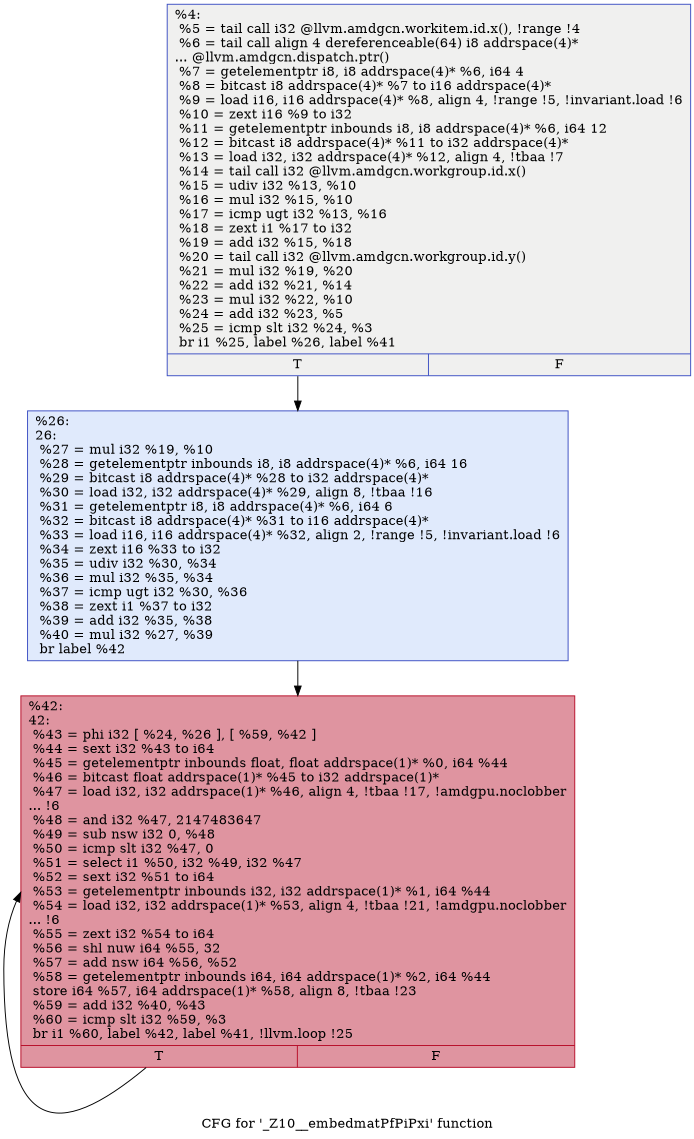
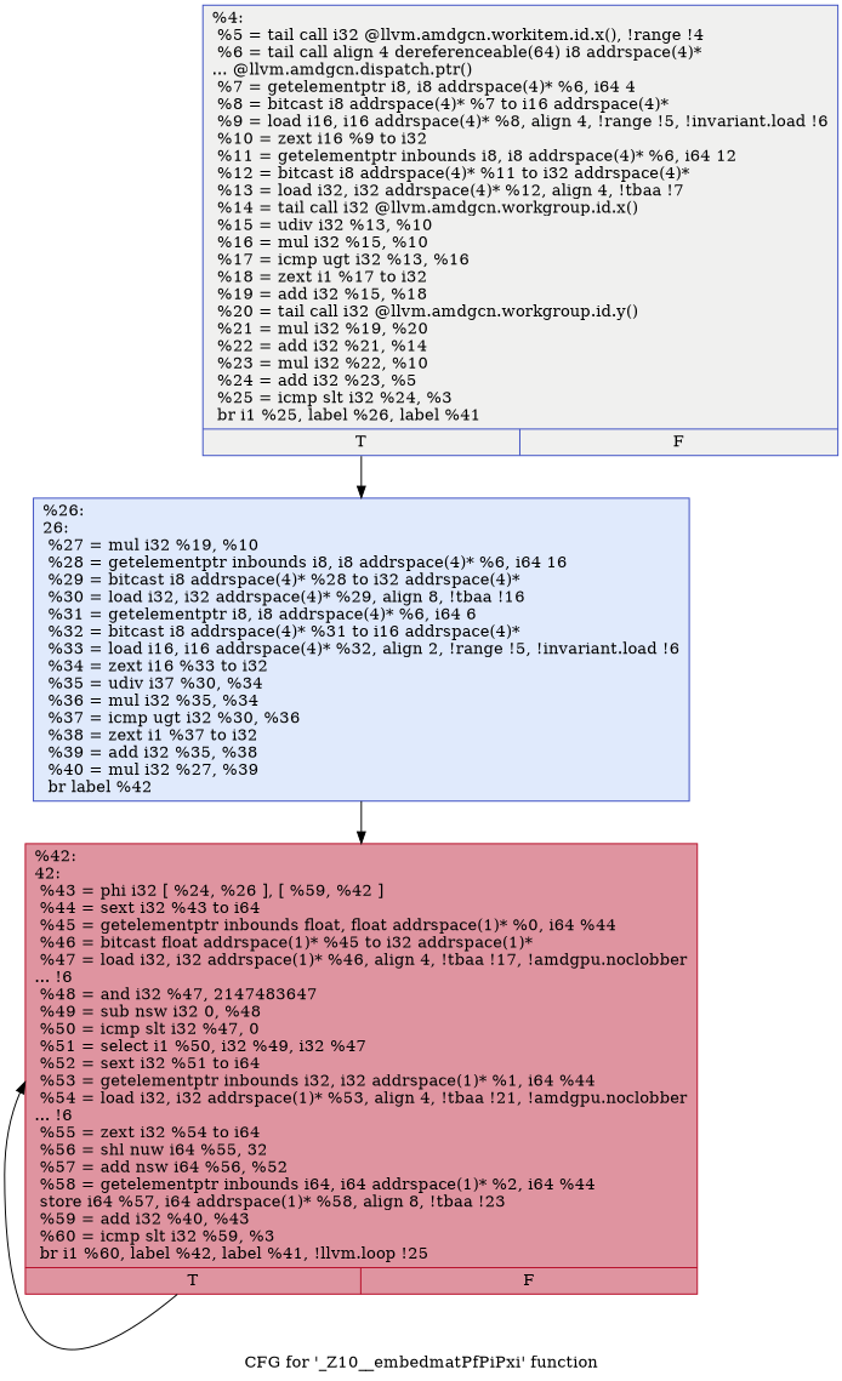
  digraph {
    label="CFG for '_Z10__embedmatPfPiPxi' function"
    node [color="#3d50c3ff" shape=record style=filled]
    edge [tailport=s0]
    n1 [fillcolor="#dedcdb70" label="{%4:\l  %5 = tail call i32 @llvm.amdgcn.workitem.id.x(), !range !4\l  %6 = tail call align 4 dereferenceable(64) i8 addrspace(4)*\l... @llvm.amdgcn.dispatch.ptr()\l  %7 = getelementptr i8, i8 addrspace(4)* %6, i64 4\l  %8 = bitcast i8 addrspace(4)* %7 to i16 addrspace(4)*\l  %9 = load i16, i16 addrspace(4)* %8, align 4, !range !5, !invariant.load !6\l  %10 = zext i16 %9 to i32\l  %11 = getelementptr inbounds i8, i8 addrspace(4)* %6, i64 12\l  %12 = bitcast i8 addrspace(4)* %11 to i32 addrspace(4)*\l  %13 = load i32, i32 addrspace(4)* %12, align 4, !tbaa !7\l  %14 = tail call i32 @llvm.amdgcn.workgroup.id.x()\l  %15 = udiv i32 %13, %10\l  %16 = mul i32 %15, %10\l  %17 = icmp ugt i32 %13, %16\l  %18 = zext i1 %17 to i32\l  %19 = add i32 %15, %18\l  %20 = tail call i32 @llvm.amdgcn.workgroup.id.y()\l  %21 = mul i32 %19, %20\l  %22 = add i32 %21, %14\l  %23 = mul i32 %22, %10\l  %24 = add i32 %23, %5\l  %25 = icmp slt i32 %24, %3\l  br i1 %25, label %26, label %41\l|{<s0>T|<s1>F}}"]
-   n2 [fillcolor="#b9d0f970" label="{%26:\l26:                                               \l  %27 = mul i32 %19, %10\l  %28 = getelementptr inbounds i8, i8 addrspace(4)* %6, i64 16\l  %29 = bitcast i8 addrspace(4)* %28 to i32 addrspace(4)*\l  %30 = load i32, i32 addrspace(4)* %29, align 8, !tbaa !16\l  %31 = getelementptr i8, i8 addrspace(4)* %6, i64 6\l  %32 = bitcast i8 addrspace(4)* %31 to i16 addrspace(4)*\l  %33 = load i16, i16 addrspace(4)* %32, align 2, !range !5, !invariant.load !6\l  %34 = zext i16 %33 to i32\l  %35 = udiv i32 %30, %34\l  %36 = mul i32 %35, %34\l  %37 = icmp ugt i32 %30, %36\l  %38 = zext i1 %37 to i32\l  %39 = add i32 %35, %38\l  %40 = mul i32 %27, %39\l  br label %42\l}"]
+   n2 [fillcolor="#b9d0f970" label="{%26:\l26:                                               \l  %27 = mul i32 %19, %10\l  %28 = getelementptr inbounds i8, i8 addrspace(4)* %6, i64 16\l  %29 = bitcast i8 addrspace(4)* %28 to i32 addrspace(4)*\l  %30 = load i32, i32 addrspace(4)* %29, align 8, !tbaa !16\l  %31 = getelementptr i8, i8 addrspace(4)* %6, i64 6\l  %32 = bitcast i8 addrspace(4)* %31 to i16 addrspace(4)*\l  %33 = load i16, i16 addrspace(4)* %32, align 2, !range !5, !invariant.load !6\l  %34 = zext i16 %33 to i32\l  %35 = udiv i37 %30, %34\l  %36 = mul i32 %35, %34\l  %37 = icmp ugt i32 %30, %36\l  %38 = zext i1 %37 to i32\l  %39 = add i32 %35, %38\l  %40 = mul i32 %27, %39\l  br label %42\l}"]
    n3 [color="#b70d28ff" fillcolor="#b70d2870" label="{%42:\l42:                                               \l  %43 = phi i32 [ %24, %26 ], [ %59, %42 ]\l  %44 = sext i32 %43 to i64\l  %45 = getelementptr inbounds float, float addrspace(1)* %0, i64 %44\l  %46 = bitcast float addrspace(1)* %45 to i32 addrspace(1)*\l  %47 = load i32, i32 addrspace(1)* %46, align 4, !tbaa !17, !amdgpu.noclobber\l... !6\l  %48 = and i32 %47, 2147483647\l  %49 = sub nsw i32 0, %48\l  %50 = icmp slt i32 %47, 0\l  %51 = select i1 %50, i32 %49, i32 %47\l  %52 = sext i32 %51 to i64\l  %53 = getelementptr inbounds i32, i32 addrspace(1)* %1, i64 %44\l  %54 = load i32, i32 addrspace(1)* %53, align 4, !tbaa !21, !amdgpu.noclobber\l... !6\l  %55 = zext i32 %54 to i64\l  %56 = shl nuw i64 %55, 32\l  %57 = add nsw i64 %56, %52\l  %58 = getelementptr inbounds i64, i64 addrspace(1)* %2, i64 %44\l  store i64 %57, i64 addrspace(1)* %58, align 8, !tbaa !23\l  %59 = add i32 %40, %43\l  %60 = icmp slt i32 %59, %3\l  br i1 %60, label %42, label %41, !llvm.loop !25\l|{<s0>T|<s1>F}}"]
    n1 -> n2
    n2 -> n3
    n3 -> n3
  }
